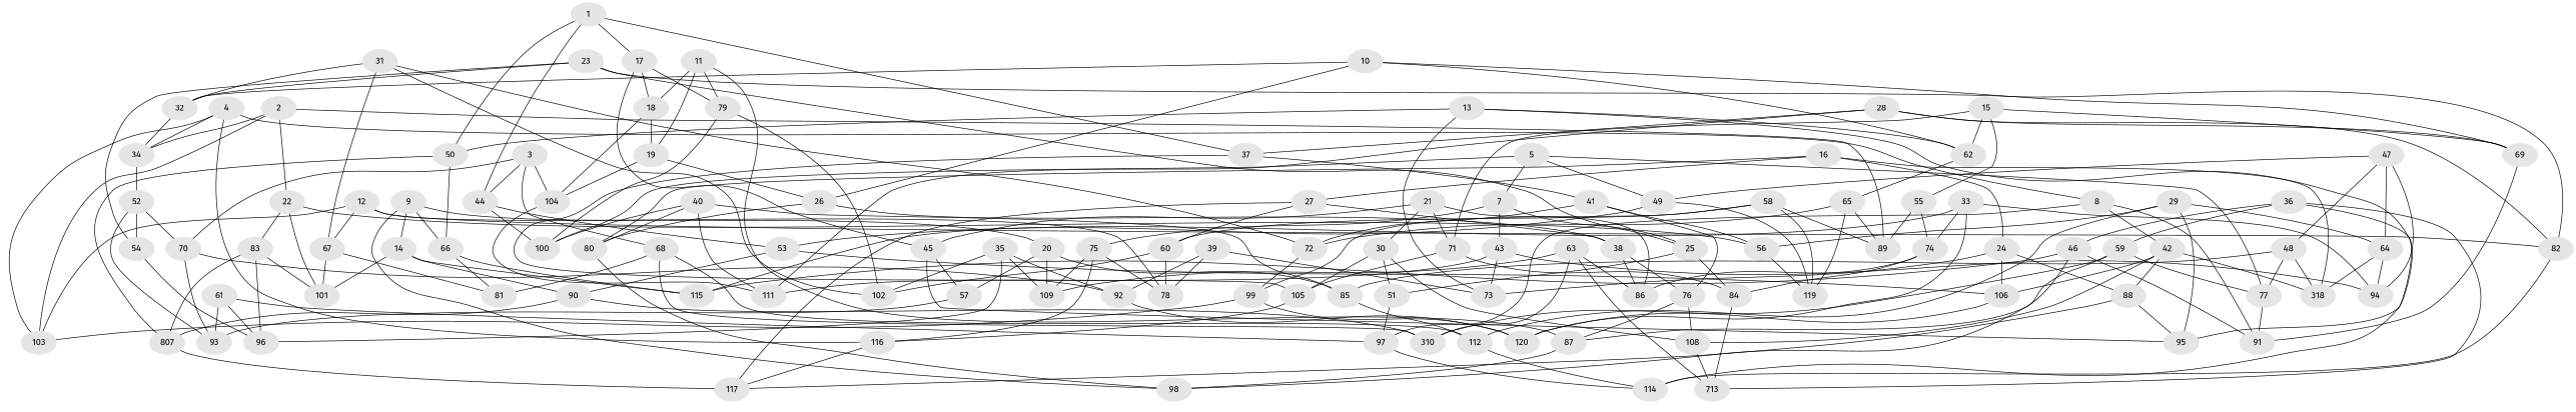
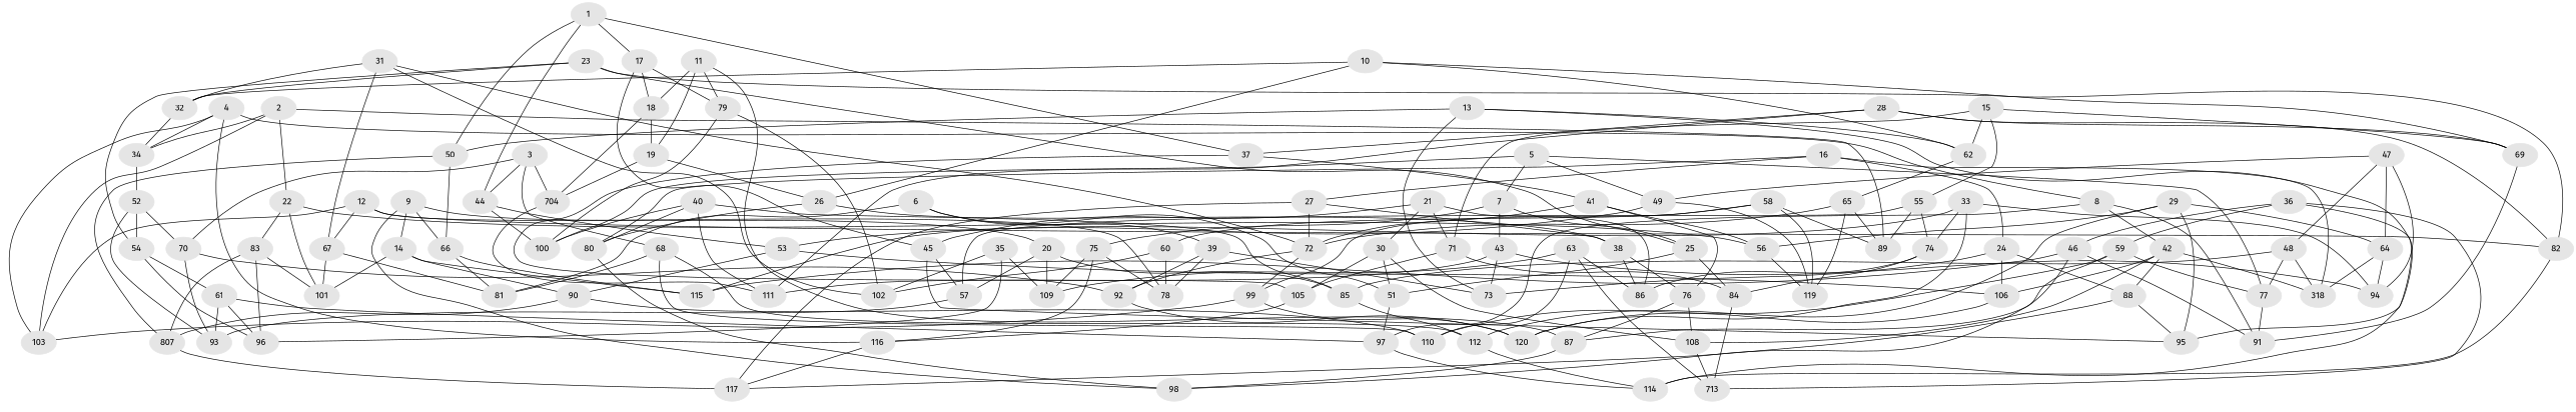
  graph {
    fontname="Fira Sans"
    node [color=gray90 fontname="Fira Sans" style=filled]
    edge [fontname="Fira Sans"]
    1
    17
    37
    44
    50
    18
    79
    45
    105
    41
    100
    53
    66
    n14 [label=807]
    2
    22
    34
    89
    103
    101
    56
    83
    52
    3
    68
    70
-   104
+   104 [label=704]
    81
    112
-   110 [label=310]
+   110
    92
    93
    111
    4
    8
    116
    42
    91
    97
    117
    5
    7
    49
    77
    25
    43
    75
    119
+   6
    39
    51
    78
    73
    106
    120
    84
    94
    109
    n59 [label=318]
    88
    108
    114
    9
    14
    20
    98
    90
    115
    57
    85
    10
    26
    32
    62
    69
    80
    38
    65
    11
    19
    87
    102
    12
    67
    82
    13
    95
    15
    55
    71
    74
    16
    24
    27
    60
    21
    30
    86
    96
    23
    54
    61
    n103 [label=713]
    76
    28
    29
    64
    31
    72
    99
    33
    35
    36
    46
    59
    40
    47
    48
    58
    63
    1 -- 17
    1 -- 37
    1 -- 44
    1 -- 50
    17 -- 18
    17 -- 79
    17 -- 45
    37 -- 105
    37 -- 41
    44 -- 100
    44 -- 53
    50 -- 66
    50 -- n14
    18 -- 104
    18 -- 19
    79 -- 100
    79 -- 102
    45 -- 57
    45 -- 95
    105 -- 116
    41 -- 56
    41 -- 76
    41 -- 72
    53 -- 106
    53 -- 90
    66 -- 81
    66 -- 115
    n14 -- 117
    2 -- 22
    2 -- 34
    2 -- 89
    2 -- 103
    22 -- 101
    22 -- 56
    22 -- 83
    34 -- 52
    56 -- 119
    83 -- n14
    83 -- 101
    83 -- 96
    52 -- 70
    52 -- 93
    52 -- 54
    3 -- 44
    3 -- 68
    3 -- 70
    3 -- 104
    68 -- 81
    68 -- 112
    68 -- 110
    70 -- 92
    70 -- 93
    104 -- 111
    112 -- 114
    92 -- 120
    4 -- 34
    4 -- 103
    4 -- 8
    4 -- 116
    8 -- 42
    8 -- 91
    8 -- 97
    116 -- 117
    42 -- 106
    42 -- n59
    42 -- 88
    42 -- 108
    97 -- 114
    5 -- 100
    5 -- 7
    5 -- 49
    5 -- 77
    7 -- 25
    7 -- 43
    7 -- 75
    49 -- 53
    49 -- 119
    77 -- 91
    25 -- 51
    25 -- 84
    43 -- 111
    43 -- 73
    43 -- 94
    75 -- 116
    75 -- 78
    75 -- 109
+   6 -- 81
+   6 -- 39
+   6 -- 51
    39 -- 92
    39 -- 78
    39 -- 73
    51 -- 97
    106 -- 120
    84 -- n103
    88 -- 117
    88 -- 95
    108 -- n103
    9 -- 66
    9 -- 14
    9 -- 20
    9 -- 98
    14 -- 101
    14 -- 90
    14 -- 115
    20 -- 109
    20 -- 57
    20 -- 85
    90 -- n14
    90 -- 110
    57 -- 93
    85 -- 112
    10 -- 26
    10 -- 32
    10 -- 62
    10 -- 69
    26 -- 80
    26 -- 38
    32 -- 34
    62 -- 65
    69 -- 91
    80 -- 98
    38 -- 86
    38 -- 76
    65 -- 89
    65 -- 119
    65 -- 72
    11 -- 18
    11 -- 79
    11 -- 19
    11 -- 87
    19 -- 104
    19 -- 26
    87 -- 98
    12 -- 103
    12 -- 78
    12 -- 67
    12 -- 82
    67 -- 101
    67 -- 81
    82 -- 114
    13 -- 50
    13 -- 73
    13 -- 62
    13 -- 95
    15 -- 62
    15 -- 69
    15 -- 55
    15 -- 71
    55 -- 89
+   55 -- 57
    55 -- 74
    71 -- 105
    71 -- 84
    74 -- 84
    74 -- 86
    16 -- n59
    16 -- 80
    16 -- 24
    16 -- 27
    24 -- 73
    24 -- 106
    24 -- 88
    27 -- 117
    27 -- 38
-   27 -- 60
+   27 -- 72
    60 -- 78
    60 -- 102
    21 -- 45
    21 -- 71
    21 -- 30
    21 -- 86
    30 -- 105
    30 -- 51
    30 -- 108
    23 -- 25
    23 -- 32
    23 -- 82
    23 -- 54
    54 -- 96
+   54 -- 61
    61 -- 93
    61 -- 97
    61 -- 96
    76 -- 108
    76 -- 87
    28 -- 37
    28 -- 111
    28 -- 69
    28 -- 82
    29 -- 56
    29 -- 112
    29 -- 95
    29 -- 64
    64 -- 94
    64 -- n59
    31 -- 32
    31 -- 102
    31 -- 67
    31 -- 72
    72 -- 99
    99 -- 103
    99 -- 120
    33 -- 120
    33 -- 94
    33 -- 115
    33 -- 74
-   35 -- 92
+   72 -- 92
    35 -- 109
    35 -- 102
    35 -- 96
    36 -- 114
    36 -- n103
    36 -- 46
    36 -- 59
    46 -- 91
    46 -- 98
    46 -- 115
    59 -- 110
    59 -- 77
    59 -- 87
    40 -- 100
    40 -- 111
    40 -- 85
    40 -- 80
    47 -- 49
    47 -- 94
    47 -- 64
    47 -- 48
    48 -- 77
    48 -- n59
    48 -- 85
    58 -- 89
    58 -- 119
    58 -- 60
    58 -- 99
    63 -- 110
    63 -- 109
    63 -- 86
    63 -- n103
  }
